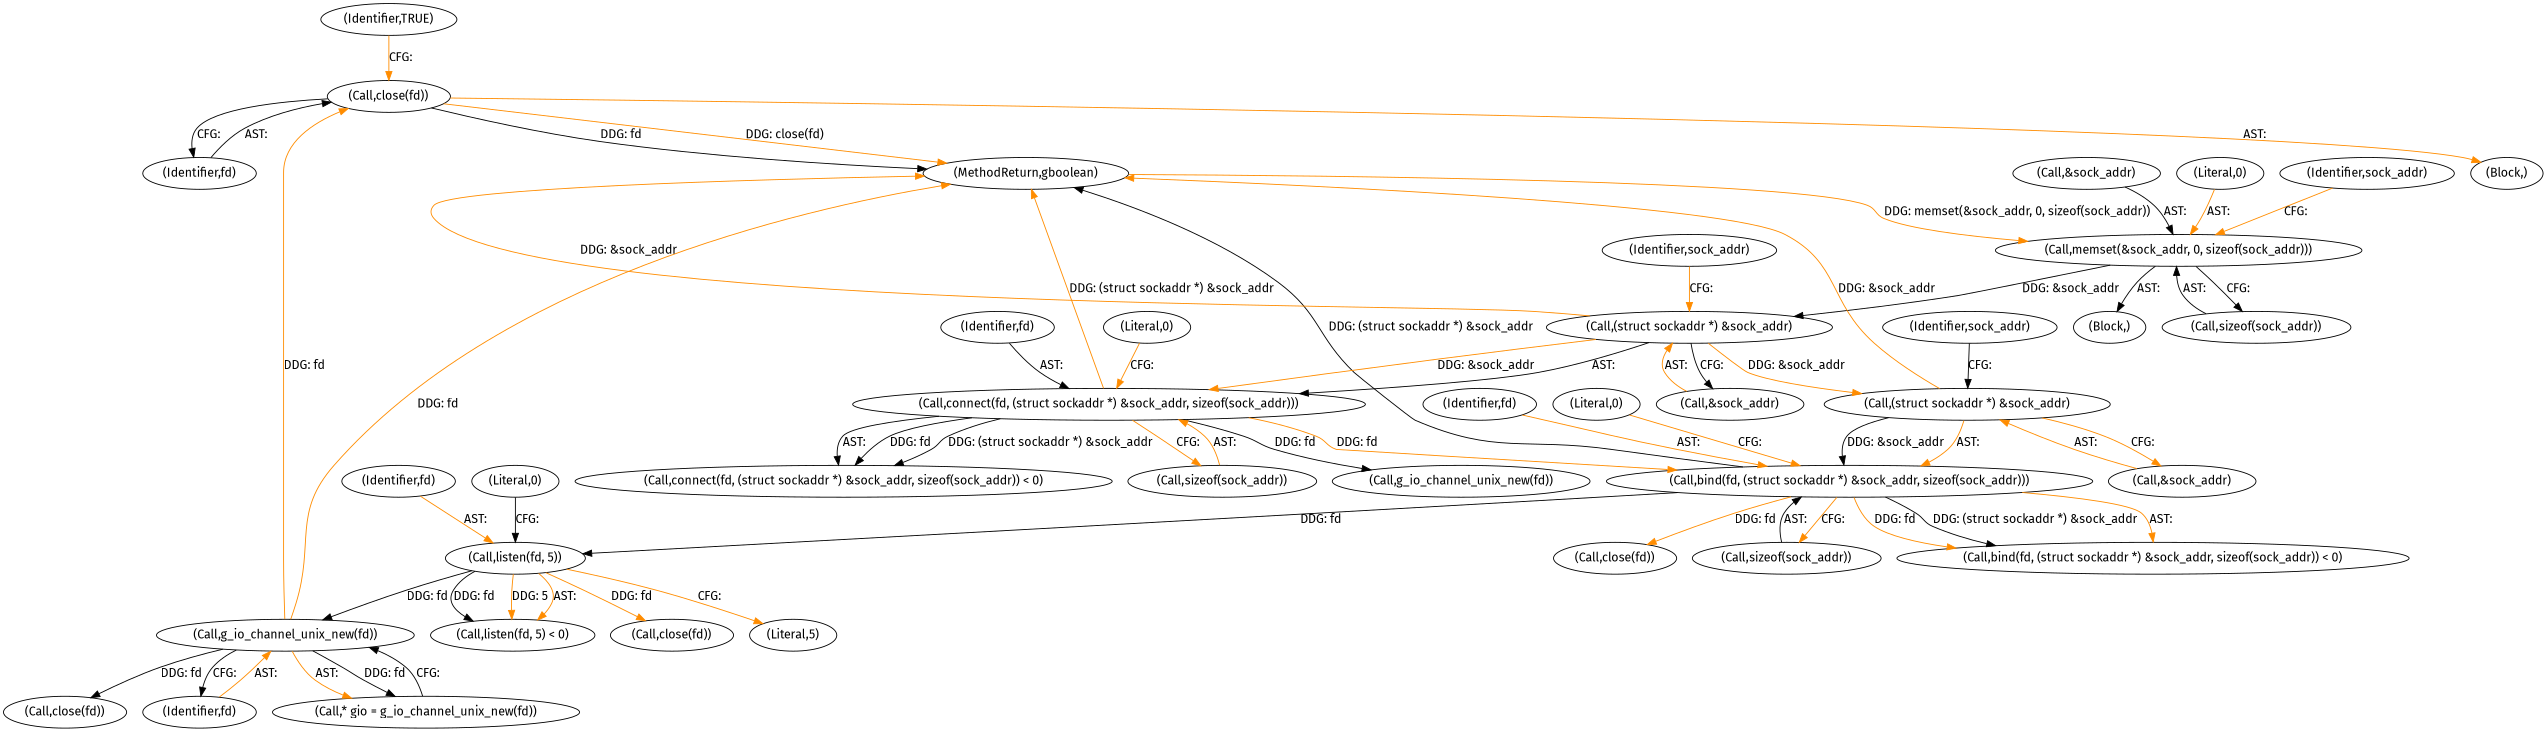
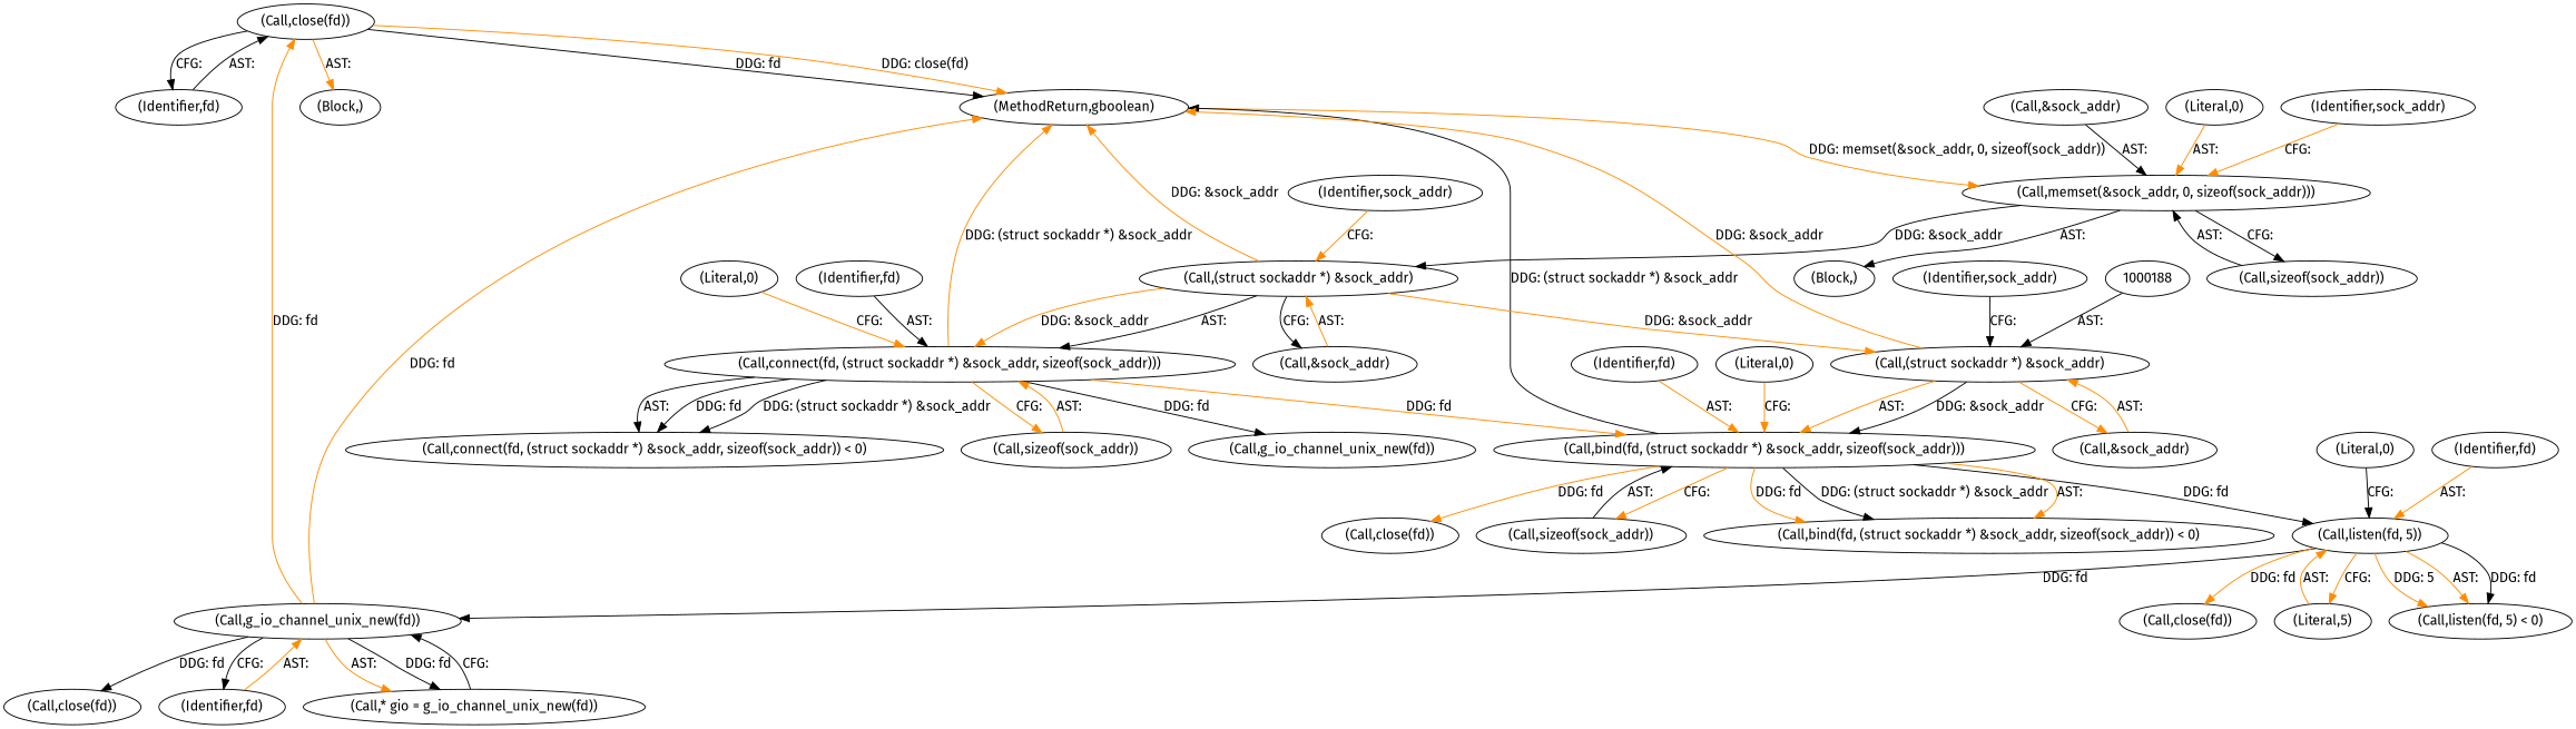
  digraph {
    fontname="Fira Sans"
    node [fontname="Fira Sans"]
    edge [color=darkorange fontname="Fira Sans"]
    n1 [label="(Call,close(fd))"]
    n2 [label="(Identifier,fd)"]
    n3 [label="(MethodReturn,gboolean)"]
    n4 [label="(Block,)"]
    n5 [label="(Call,memset(&sock_addr, 0, sizeof(sock_addr)))"]
    n6 [label="(Call,g_io_channel_unix_new(fd))"]
    n7 [label="(Call,close(fd))"]
    n8 [label="(Identifier,fd)"]
    n9 [label="(Call,* gio = g_io_channel_unix_new(fd))"]
    n10 [label="(Call,listen(fd, 5))"]
    n11 [label="(Call,listen(fd, 5) < 0)"]
    n12 [label="(Call,close(fd))"]
    n13 [label="(Literal,5)"]
    n14 [label="(Call,bind(fd, (struct sockaddr *) &sock_addr, sizeof(sock_addr)))"]
    n15 [label="(Call,sizeof(sock_addr))"]
    n16 [label="(Call,bind(fd, (struct sockaddr *) &sock_addr, sizeof(sock_addr)) < 0)"]
    n17 [label="(Call,close(fd))"]
    n18 [label="(Call,connect(fd, (struct sockaddr *) &sock_addr, sizeof(sock_addr)))"]
    n19 [label="(Call,g_io_channel_unix_new(fd))"]
    n20 [label="(Call,sizeof(sock_addr))"]
    n21 [label="(Call,connect(fd, (struct sockaddr *) &sock_addr, sizeof(sock_addr)) < 0)"]
    n22 [label="(Call,(struct sockaddr *) &sock_addr)"]
    n23 [label="(Call,(struct sockaddr *) &sock_addr)"]
    n24 [label="(Call,&sock_addr)"]
    n25 [label="(Call,&sock_addr)"]
    n26 [label="(Block,)"]
    n27 [label="(Call,sizeof(sock_addr))"]
    n28 [label="(Identifier,fd)"]
    n29 [label="(Literal,0)"]
    n30 [label="(Identifier,fd)"]
    n31 [label="(Call,&sock_addr)"]
-   n32 [label="(Identifier,TRUE)"]
    n33 [label="(Literal,0)"]
    n34 [label="(Identifier,sock_addr)"]
    n35 [label="(Identifier,sock_addr)"]
    n36 [label="(Identifier,sock_addr)"]
    n37 [label="(Identifier,fd)"]
    n38 [label="(Literal,0)"]
    n39 [label="(Literal,0)"]
+   1000188
    n1 -> n2 [color=black label="CFG: "]
    n1 -> n3 [color=black label="DDG: fd"]
    n1 -> n3 [label="DDG: close(fd)"]
    n1 -> n4 [label="AST: "]
    n2 -> n1 [color=black label="AST: "]
    n3 -> n5 [label="DDG: memset(&sock_addr, 0, sizeof(sock_addr))"]
    n5 -> n22 [color=black label="DDG: &sock_addr"]
    n5 -> n26 [color=black label="AST: "]
    n5 -> n27 [color=black label="CFG: "]
    n6 -> n1 [label="DDG: fd"]
    n6 -> n3 [label="DDG: fd"]
    n6 -> n7 [color=black label="DDG: fd"]
    n6 -> n8 [color=black label="CFG: "]
    n6 -> n9 [label="AST: "]
    n6 -> n9 [color=black label="DDG: fd"]
    n8 -> n6 [label="AST: "]
    n9 -> n6 [color=black label="CFG: "]
    n10 -> n6 [color=black label="DDG: fd"]
    n10 -> n11 [label="AST: "]
    n10 -> n11 [color=black label="DDG: fd"]
    n10 -> n11 [label="DDG: 5"]
    n10 -> n12 [label="DDG: fd"]
    n10 -> n13 [label="CFG: "]
+   n13 -> n10 [label="AST: "]
    n14 -> n3 [color=black label="DDG: (struct sockaddr *) &sock_addr"]
    n14 -> n10 [color=black label="DDG: fd"]
    n14 -> n15 [label="CFG: "]
    n14 -> n16 [label="AST: "]
    n14 -> n16 [label="DDG: fd"]
    n14 -> n16 [color=black label="DDG: (struct sockaddr *) &sock_addr"]
    n14 -> n17 [label="DDG: fd"]
    n15 -> n14 [color=black label="AST: "]
    n18 -> n3 [label="DDG: (struct sockaddr *) &sock_addr"]
    n18 -> n14 [label="DDG: fd"]
    n18 -> n19 [color=black label="DDG: fd"]
    n18 -> n20 [label="CFG: "]
    n18 -> n21 [color=black label="AST: "]
    n18 -> n21 [color=black label="DDG: fd"]
    n18 -> n21 [color=black label="DDG: (struct sockaddr *) &sock_addr"]
    n20 -> n18 [label="AST: "]
    n22 -> n3 [label="DDG: &sock_addr"]
    n22 -> n18 [color=black label="AST: "]
    n22 -> n18 [label="DDG: &sock_addr"]
    n22 -> n23 [label="DDG: &sock_addr"]
    n22 -> n24 [color=black label="CFG: "]
    n23 -> n3 [label="DDG: &sock_addr"]
    n23 -> n14 [label="AST: "]
    n23 -> n14 [color=black label="DDG: &sock_addr"]
    n23 -> n25 [label="CFG: "]
    n24 -> n22 [label="AST: "]
    n25 -> n23 [label="AST: "]
    n27 -> n5 [color=black label="AST: "]
    n28 -> n14 [label="AST: "]
    n29 -> n18 [label="CFG: "]
    n30 -> n10 [label="AST: "]
    n31 -> n5 [color=black label="AST: "]
-   n32 -> n1 [label="CFG: "]
    n33 -> n5 [label="AST: "]
    n34 -> n5 [label="CFG: "]
    n35 -> n22 [label="CFG: "]
    n36 -> n23 [color=black label="CFG: "]
    n37 -> n18 [color=black label="AST: "]
    n38 -> n10 [color=black label="CFG: "]
    n39 -> n14 [label="CFG: "]
+   1000188 -> n23 [color=black label="AST: "]
  }
